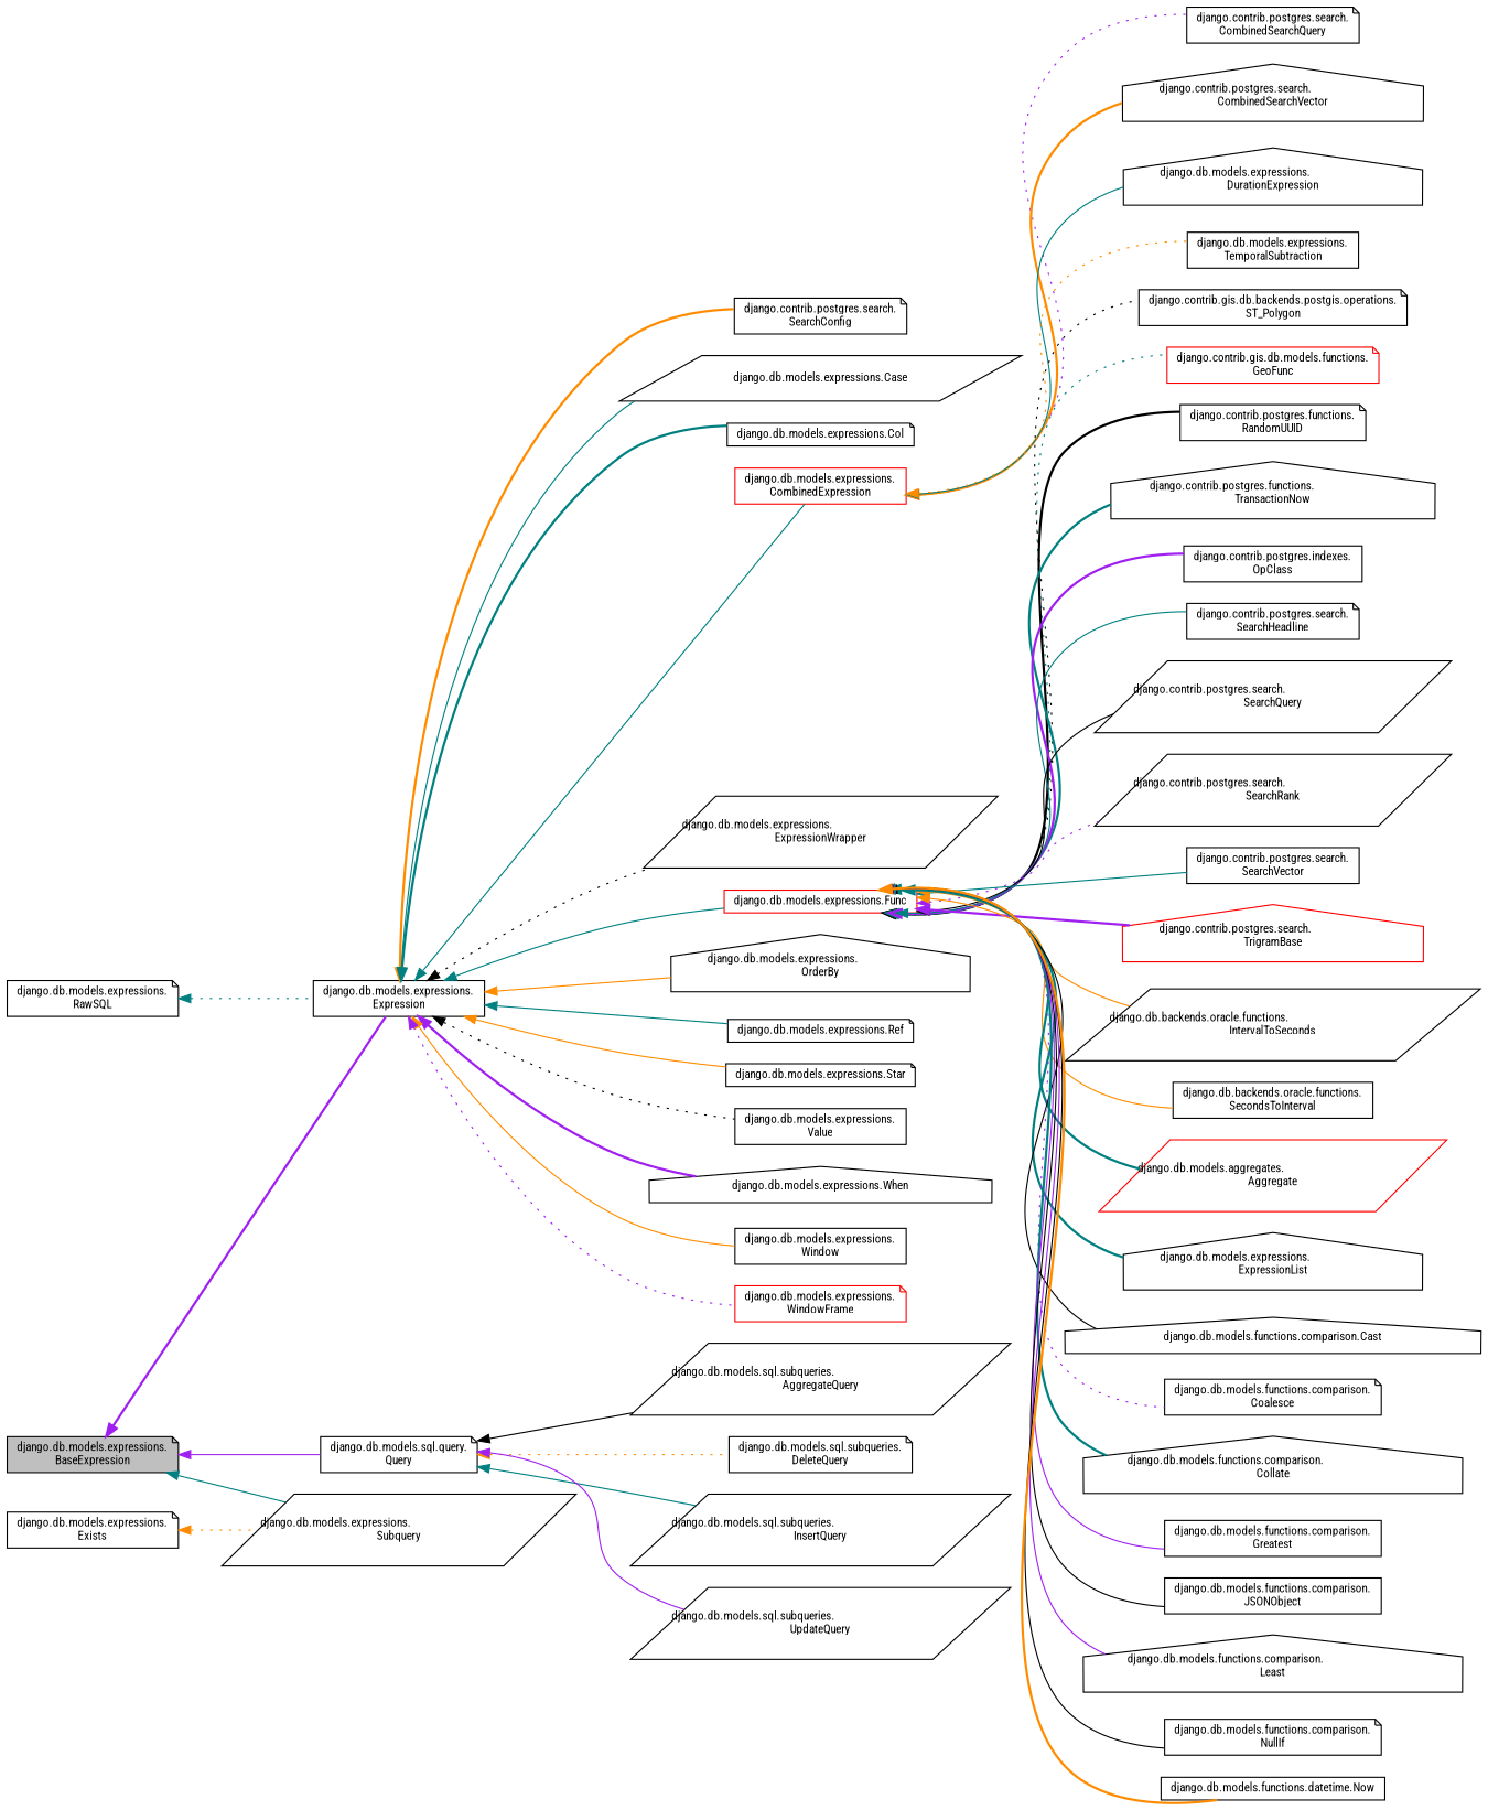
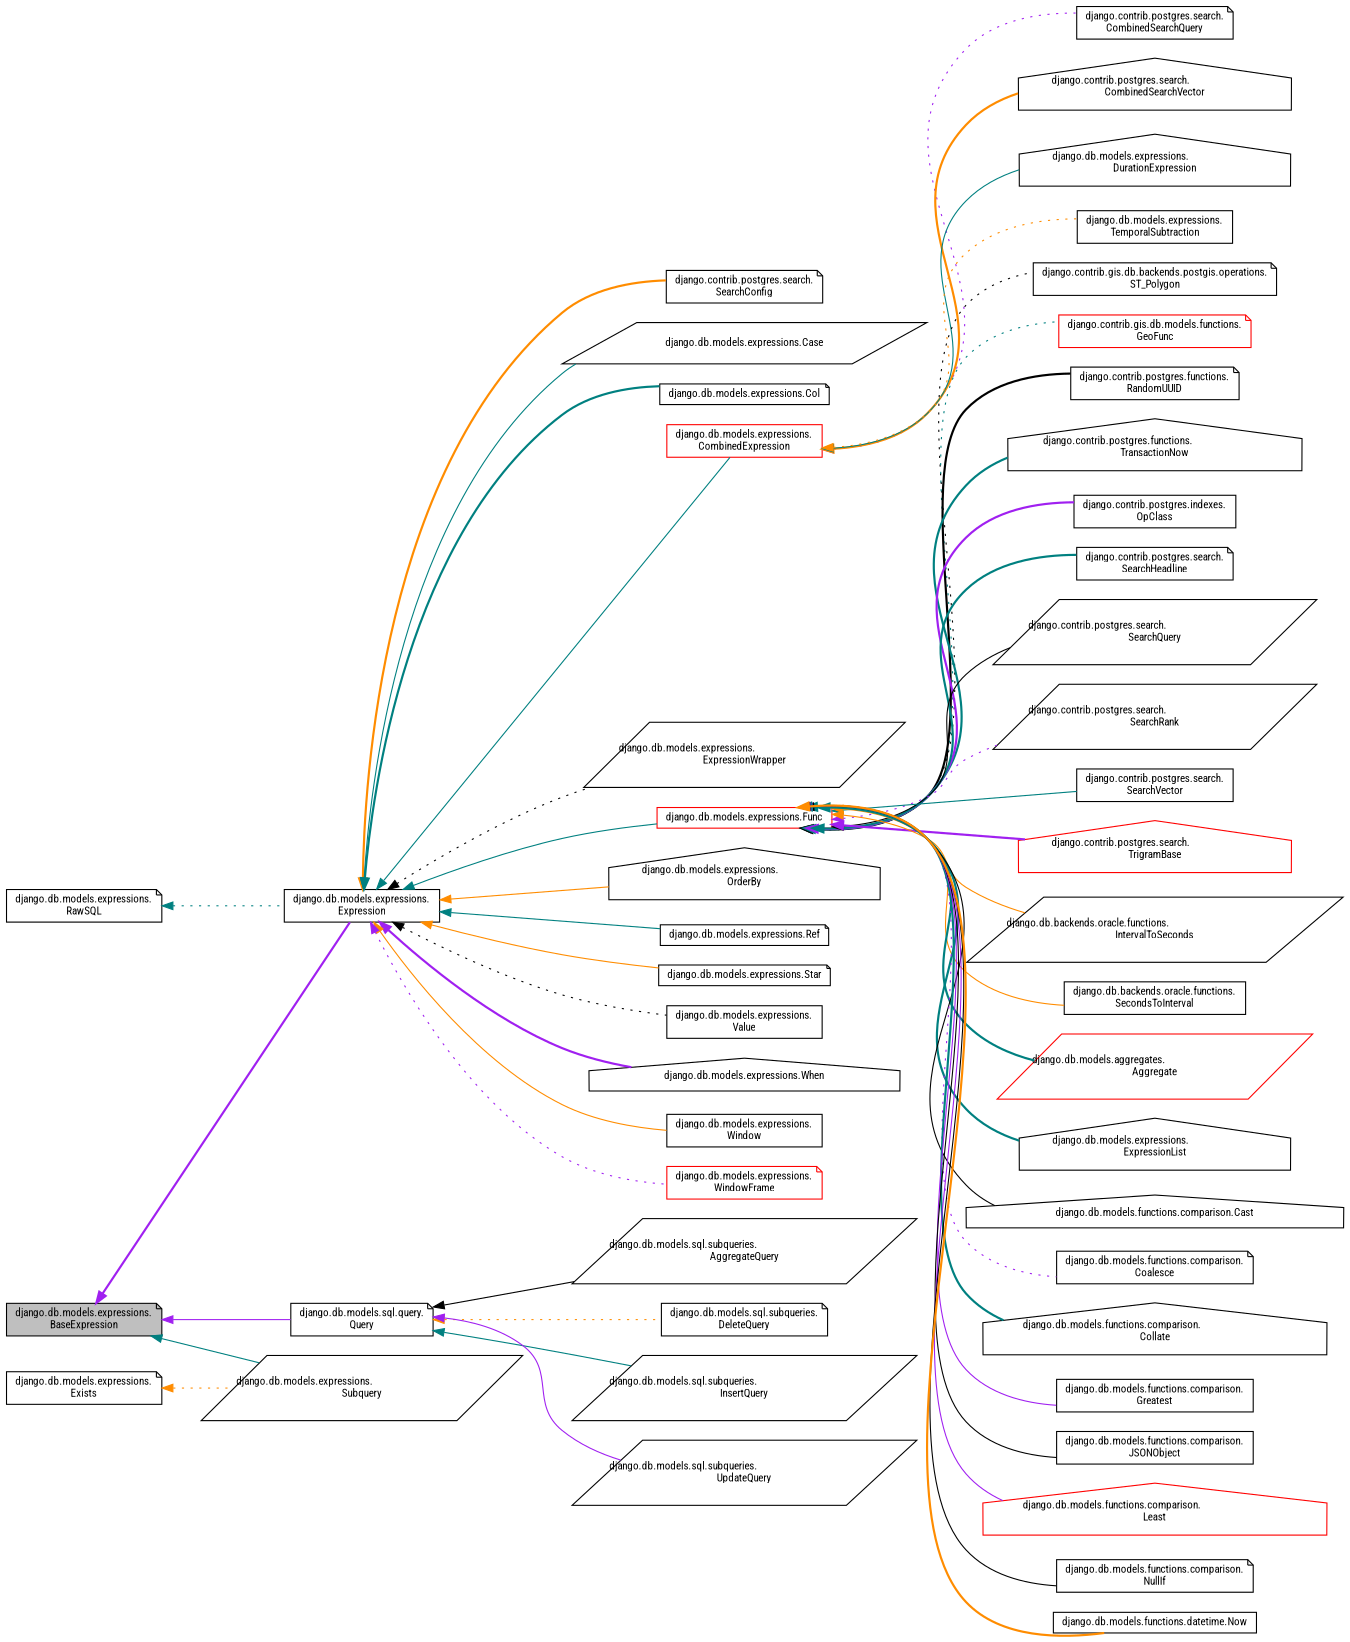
  digraph {
    fontname="Roboto Condensed"
    rankdir=LR
    node [color=black fillcolor=white fontname="Roboto Condensed" fontsize=10 shape=note style=filled]
    edge [color=teal dir=back fontname="Roboto Condensed" fontsize=10 labelfontname=Helvetica labelfontsize=10 style=solid]
    n1 [fillcolor=grey75 fontcolor=black height=0.2 label="django.db.models.expressions.\lBaseExpression" width=0.4]
    n2 [height=0.2 label="django.db.models.expressions.\lExpression" shape=box width=0.4]
    n3 [height=0.2 label="django.db.models.expressions.\lSubquery" shape=parallelogram width=0.4]
    n4 [height=0.2 label="django.db.models.sql.query.\lQuery" width=0.4]
    n5 [height=0.2 label="django.contrib.postgres.search.\lSearchConfig" width=0.4]
    n6 [height=0.2 label="django.db.models.expressions.Case" shape=parallelogram width=0.4]
    n7 [height=0.2 label="django.db.models.expressions.Col" width=0.4]
    n8 [color=red height=0.2 label="django.db.models.expressions.\lCombinedExpression" shape=box width=0.4]
    n9 [height=0.2 label="django.db.models.expressions.\lExpressionWrapper" shape=parallelogram width=0.4]
    n10 [color=red height=0.2 label="django.db.models.expressions.Func" shape=box width=0.4]
    n11 [height=0.2 label="django.db.models.expressions.\lOrderBy" shape=house width=0.4]
    n12 [height=0.2 label="django.db.models.expressions.Ref" width=0.4]
    n13 [height=0.2 label="django.db.models.expressions.Star" width=0.4]
    n14 [height=0.2 label="django.db.models.expressions.\lValue" shape=box width=0.4]
    n15 [height=0.2 label="django.db.models.expressions.When" shape=house width=0.4]
    n16 [height=0.2 label="django.db.models.expressions.\lWindow" shape=box width=0.4]
    n17 [color=red height=0.2 label="django.db.models.expressions.\lWindowFrame" width=0.4]
    n18 [height=0.2 label="django.db.models.sql.subqueries.\lAggregateQuery" shape=parallelogram width=0.4]
    n19 [height=0.2 label="django.db.models.sql.subqueries.\lDeleteQuery" width=0.4]
    n20 [height=0.2 label="django.db.models.sql.subqueries.\lInsertQuery" shape=parallelogram width=0.4]
    n21 [height=0.2 label="django.db.models.sql.subqueries.\lUpdateQuery" shape=parallelogram width=0.4]
    n22 [height=0.2 label="django.contrib.postgres.search.\lCombinedSearchQuery" width=0.4]
    n23 [height=0.2 label="django.contrib.postgres.search.\lCombinedSearchVector" shape=house width=0.4]
    n24 [height=0.2 label="django.db.models.expressions.\lDurationExpression" shape=house width=0.4]
    n25 [height=0.2 label="django.db.models.expressions.\lTemporalSubtraction" shape=box width=0.4]
    n26 [height=0.2 label="django.contrib.gis.db.backends.postgis.operations.\lST_Polygon" width=0.4]
    n27 [color=red height=0.2 label="django.contrib.gis.db.models.functions.\lGeoFunc" width=0.4]
    n28 [height=0.2 label="django.contrib.postgres.functions.\lRandomUUID" width=0.4]
    n29 [height=0.2 label="django.contrib.postgres.functions.\lTransactionNow" shape=house width=0.4]
    n30 [height=0.2 label="django.contrib.postgres.indexes.\lOpClass" shape=box width=0.4]
    n31 [height=0.2 label="django.contrib.postgres.search.\lSearchHeadline" width=0.4]
    n32 [height=0.2 label="django.contrib.postgres.search.\lSearchQuery" shape=parallelogram width=0.4]
    n33 [height=0.2 label="django.contrib.postgres.search.\lSearchRank" shape=parallelogram width=0.4]
    n34 [height=0.2 label="django.contrib.postgres.search.\lSearchVector" shape=box width=0.4]
    n35 [color=red height=0.2 label="django.contrib.postgres.search.\lTrigramBase" shape=house width=0.4]
    n36 [height=0.2 label="django.db.backends.oracle.functions.\lIntervalToSeconds" shape=parallelogram width=0.4]
    n37 [height=0.2 label="django.db.backends.oracle.functions.\lSecondsToInterval" shape=box width=0.4]
    n38 [color=red height=0.2 label="django.db.models.aggregates.\lAggregate" shape=parallelogram width=0.4]
    n39 [height=0.2 label="django.db.models.expressions.\lExpressionList" shape=house width=0.4]
    n40 [height=0.2 label="django.db.models.functions.comparison.Cast" shape=house width=0.4]
    n41 [height=0.2 label="django.db.models.functions.comparison.\lCoalesce" width=0.4]
    n42 [height=0.2 label="django.db.models.functions.comparison.\lCollate" shape=house width=0.4]
    n43 [height=0.2 label="django.db.models.functions.comparison.\lGreatest" shape=box width=0.4]
    n44 [height=0.2 label="django.db.models.functions.comparison.\lJSONObject" shape=box width=0.4]
-   n45 [height=0.2 label="django.db.models.functions.comparison.\lLeast" shape=house width=0.4]
+   n45 [color=red height=0.2 label="django.db.models.functions.comparison.\lLeast" shape=house width=0.4]
    n46 [height=0.2 label="django.db.models.functions.comparison.\lNullIf" width=0.4]
    n47 [height=0.2 label="django.db.models.functions.datetime.Now" shape=box width=0.4]
    n48 [height=0.2 label="django.db.models.expressions.\lRawSQL" width=0.4]
    n49 [height=0.2 label="django.db.models.expressions.\lExists" width=0.4]
    n1 -> n2 [color=purple style=bold]
    n1 -> n3
    n1 -> n4 [color=purple]
    n2 -> n5 [color=darkorange style=bold]
    n2 -> n6
    n2 -> n7 [style=bold]
    n2 -> n8
    n2 -> n9 [color=black style=dotted]
    n2 -> n10
    n2 -> n11 [color=darkorange]
    n2 -> n12
    n2 -> n13 [color=darkorange]
    n2 -> n14 [color=black style=dotted]
    n2 -> n15 [color=purple style=bold]
    n2 -> n16 [color=darkorange]
    n2 -> n17 [color=purple style=dotted]
    n4 -> n18 [color=black]
    n4 -> n19 [color=darkorange style=dotted]
    n4 -> n20
    n4 -> n21 [color=purple]
    n8 -> n22 [color=purple style=dotted]
    n8 -> n23 [color=darkorange style=bold]
    n8 -> n24
    n8 -> n25 [color=darkorange style=dotted]
    n10 -> n26 [color=black style=dotted]
    n10 -> n27 [style=dotted]
    n10 -> n28 [color=black style=bold]
    n10 -> n29 [style=bold]
    n10 -> n30 [color=purple style=bold]
-   n10 -> n31
+   n10 -> n31 [style=bold]
    n10 -> n32 [color=black]
    n10 -> n33 [color=purple style=dotted]
    n10 -> n34
    n10 -> n35 [color=purple style=bold]
    n10 -> n36 [color=darkorange]
    n10 -> n37 [color=darkorange]
    n10 -> n38 [style=bold]
    n10 -> n39 [style=bold]
    n10 -> n40 [color=black]
    n10 -> n41 [color=purple style=dotted]
    n10 -> n42 [style=bold]
    n10 -> n43 [color=purple]
    n10 -> n44 [color=black]
    n10 -> n45 [color=purple]
    n10 -> n46 [color=black]
    n10 -> n47 [color=darkorange style=bold]
    n48 -> n2 [style=dotted]
    n49 -> n3 [color=darkorange style=dotted]
  }
